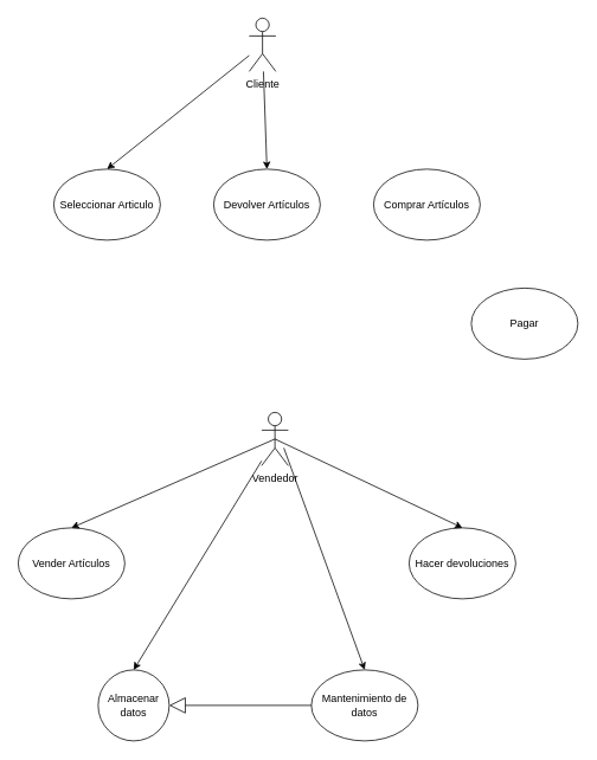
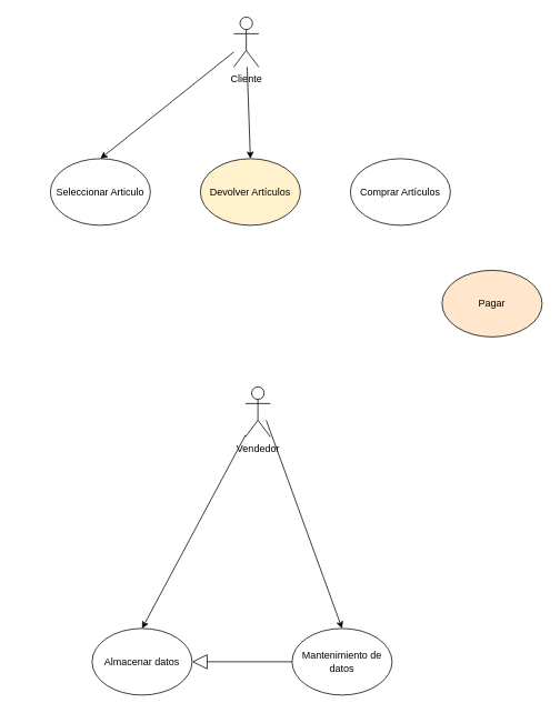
  <mxCell id="0" />
  <mxCell id="1" parent="0" />
  <mxCell id="2" value="Cliente" style="shape=umlActor;verticalLabelPosition=bottom;verticalAlign=top;html=1;outlineConnect=0;" parent="1" vertex="1"><mxGeometry x="280" y="20" width="30" height="60" as="geometry" /></mxCell>
  <mxCell id="3" value="Vendedor" style="shape=umlActor;verticalLabelPosition=bottom;verticalAlign=top;html=1;outlineConnect=0;" parent="1" vertex="1"><mxGeometry x="294" y="464" width="30" height="60" as="geometry" /></mxCell>
  <mxCell id="4" value="Comprar Artículos" style="ellipse;whiteSpace=wrap;html=1;" parent="1" vertex="1"><mxGeometry x="420" y="190" width="120" height="80" as="geometry" /></mxCell>
- <mxCell id="5" value="Vender Artículos" style="ellipse;whiteSpace=wrap;html=1;" parent="1" vertex="1"><mxGeometry x="20" y="594" width="120" height="80" as="geometry" /></mxCell>
- <mxCell id="6" value="" style="endArrow=classic;html=1;rounded=0;entryX=0.5;entryY=0;entryDx=0;entryDy=0;exitX=0.5;exitY=0.5;exitDx=0;exitDy=0;exitPerimeter=0;" parent="1" source="3" target="5" edge="1"><mxGeometry width="50" height="50" relative="1" as="geometry"><mxPoint x="310" y="874" as="sourcePoint" /><mxPoint x="570" y="564" as="targetPoint" /></mxGeometry></mxCell>
- <mxCell id="7" value="Almacenar datos" style="ellipse;whiteSpace=wrap;html=1;" parent="1" vertex="1"><mxGeometry x="110" y="754" width="80" height="80" as="geometry" /></mxCell>
+ <mxCell id="7" value="Almacenar datos" style="ellipse;whiteSpace=wrap;html=1;" parent="1" vertex="1"><mxGeometry x="110" y="754" width="120" height="80" as="geometry" /></mxCell>
  <mxCell id="8" value="" style="endArrow=classic;html=1;rounded=0;entryX=0.5;entryY=0;entryDx=0;entryDy=0;" parent="1" source="3" target="7" edge="1"><mxGeometry width="50" height="50" relative="1" as="geometry"><mxPoint x="311" y="544" as="sourcePoint" /><mxPoint x="360" y="824" as="targetPoint" /></mxGeometry></mxCell>
- <mxCell id="9" value="Pagar" style="ellipse;whiteSpace=wrap;html=1;" parent="1" vertex="1"><mxGeometry x="530" y="324" width="120" height="80" as="geometry" /></mxCell>
+ <mxCell id="9" value="Pagar" style="ellipse;whiteSpace=wrap;html=1;fillColor=#ffe6cc;" parent="1" vertex="1"><mxGeometry x="530" y="324" width="120" height="80" as="geometry" /></mxCell>
  <mxCell id="10" value="Seleccionar Articulo" style="ellipse;whiteSpace=wrap;html=1;" parent="1" vertex="1"><mxGeometry x="60" y="190" width="120" height="80" as="geometry" /></mxCell>
  <mxCell id="11" value="" style="endArrow=classic;html=1;rounded=0;entryX=0.5;entryY=0;entryDx=0;entryDy=0;" parent="1" source="2" target="10" edge="1"><mxGeometry width="50" height="50" relative="1" as="geometry"><mxPoint x="310" y="50" as="sourcePoint" /><mxPoint x="510" y="860" as="targetPoint" /></mxGeometry></mxCell>
- <mxCell id="12" value="Hacer devoluciones" style="ellipse;whiteSpace=wrap;html=1;" parent="1" vertex="1"><mxGeometry x="460" y="594" width="120" height="80" as="geometry" /></mxCell>
- <mxCell id="13" value="" style="endArrow=classic;html=1;rounded=0;exitX=0.5;exitY=0.5;exitDx=0;exitDy=0;exitPerimeter=0;entryX=0.5;entryY=0;entryDx=0;entryDy=0;" parent="1" source="3" target="12" edge="1"><mxGeometry width="50" height="50" relative="1" as="geometry"><mxPoint x="780" y="734" as="sourcePoint" /><mxPoint x="520" y="544" as="targetPoint" /></mxGeometry></mxCell>
- <mxCell id="14" value="Devolver Artículos" style="ellipse;whiteSpace=wrap;html=1;" parent="1" vertex="1"><mxGeometry x="240" y="190" width="120" height="80" as="geometry" /></mxCell>
+ <mxCell id="14" value="Devolver Artículos" style="ellipse;whiteSpace=wrap;html=1;fillColor=#fff2cc;" parent="1" vertex="1"><mxGeometry x="240" y="190" width="120" height="80" as="geometry" /></mxCell>
  <mxCell id="15" value="" style="endArrow=classic;html=1;rounded=0;entryX=0.5;entryY=0;entryDx=0;entryDy=0;" parent="1" source="2" target="14" edge="1"><mxGeometry width="50" height="50" relative="1" as="geometry"><mxPoint x="300" y="84" as="sourcePoint" /><mxPoint x="130" y="200" as="targetPoint" /></mxGeometry></mxCell>
  <mxCell id="16" value="Mantenimiento de datos" style="ellipse;whiteSpace=wrap;html=1;" vertex="1" parent="1"><mxGeometry x="350" y="754" width="120" height="80" as="geometry" /></mxCell>
  <mxCell id="17" value="" style="endArrow=classic;html=1;rounded=0;exitX=0.5;exitY=0.5;exitDx=0;exitDy=0;exitPerimeter=0;entryX=0.5;entryY=0;entryDx=0;entryDy=0;" edge="1" parent="1" target="16"><mxGeometry width="50" height="50" relative="1" as="geometry"><mxPoint x="319" y="504" as="sourcePoint" /><mxPoint x="620" y="634" as="targetPoint" /></mxGeometry></mxCell>
  <mxCell id="18" value="" style="endArrow=block;endSize=16;endFill=0;html=1;rounded=0;exitX=0;exitY=0.5;exitDx=0;exitDy=0;entryX=1;entryY=0.5;entryDx=0;entryDy=0;" edge="1" parent="1" source="16" target="7"><mxGeometry width="160" relative="1" as="geometry"><mxPoint x="299" y="574" as="sourcePoint" /><mxPoint x="294" y="669" as="targetPoint" /></mxGeometry></mxCell>
